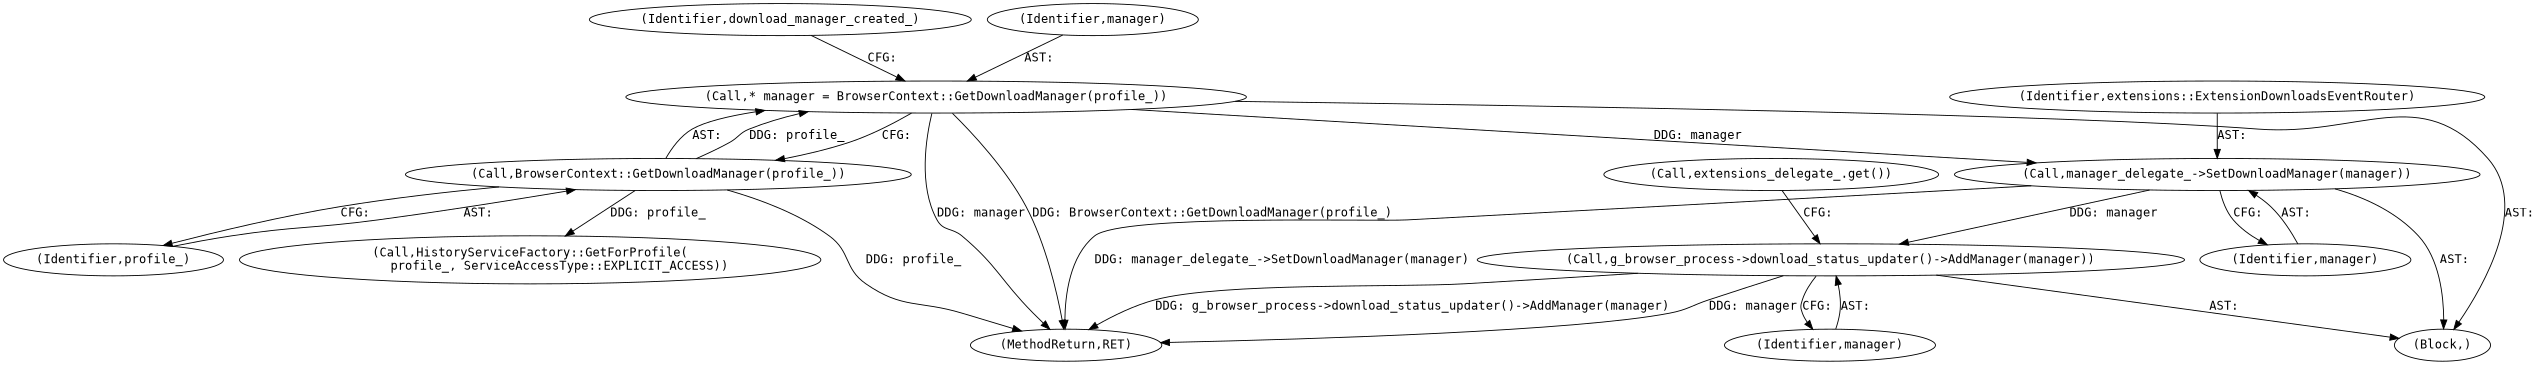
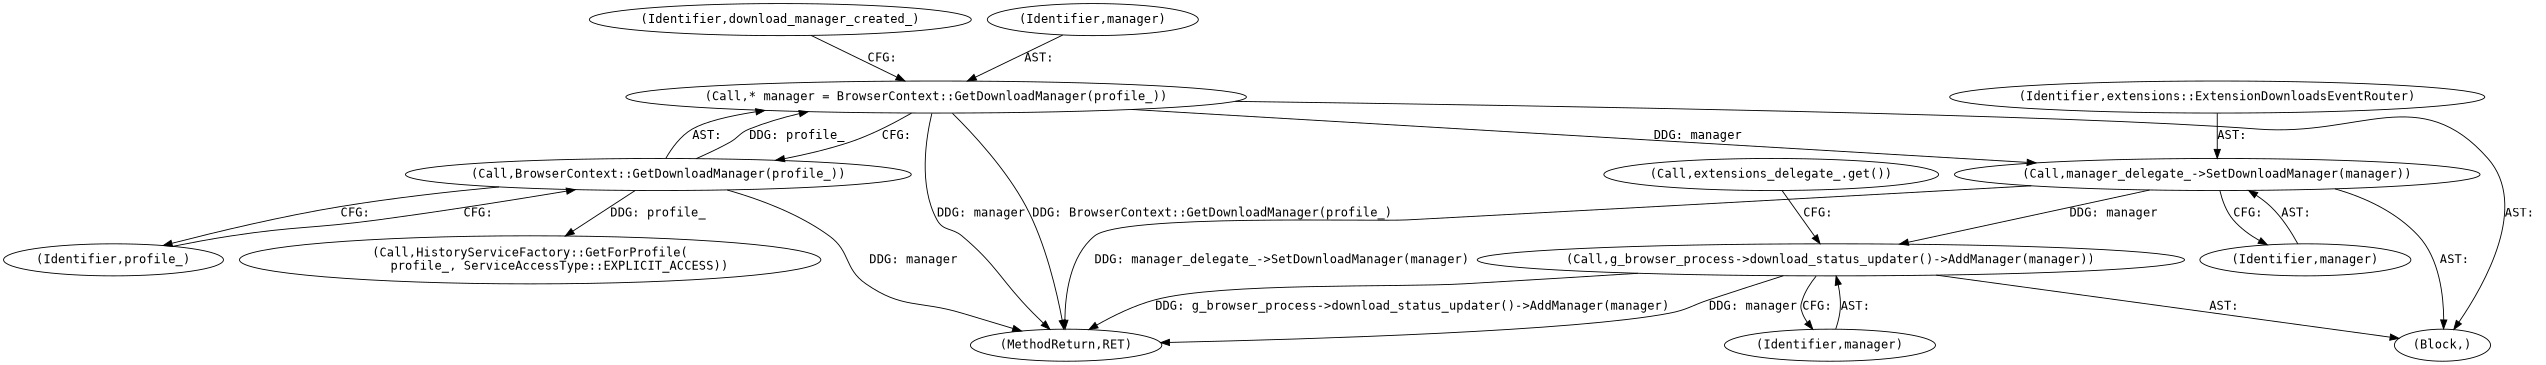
  digraph {
    fontname="DejaVu Sans Mono"
    node [fontname="DejaVu Sans Mono"]
    edge [fontname="DejaVu Sans Mono"]
    n1 [label="(Call,g_browser_process->download_status_updater()->AddManager(manager))"]
    n2 [label="(MethodReturn,RET)"]
    n3 [label="(Block,)"]
    n4 [label="(Identifier,manager)"]
    n5 [label="(Call,manager_delegate_->SetDownloadManager(manager))"]
    n6 [label="(Identifier,manager)"]
    n7 [label="(Call,* manager = BrowserContext::GetDownloadManager(profile_))"]
    n8 [label="(Call,BrowserContext::GetDownloadManager(profile_))"]
    n9 [label="(Call,HistoryServiceFactory::GetForProfile(\n        profile_, ServiceAccessType::EXPLICIT_ACCESS))"]
    n10 [label="(Identifier,profile_)"]
    n11 [label="(Call,extensions_delegate_.get())"]
    n12 [label="(Identifier,download_manager_created_)"]
    n13 [label="(Identifier,manager)"]
    n14 [label="(Identifier,extensions::ExtensionDownloadsEventRouter)"]
    n1 -> n2 [label="DDG: g_browser_process->download_status_updater()->AddManager(manager)"]
    n1 -> n2 [label="DDG: manager"]
    n1 -> n3 [label="AST: "]
    n1 -> n4 [label="CFG: "]
    n4 -> n1 [label="AST: "]
    n5 -> n1 [label="DDG: manager"]
    n5 -> n2 [label="DDG: manager_delegate_->SetDownloadManager(manager)"]
    n5 -> n3 [label="AST: "]
    n5 -> n6 [label="CFG: "]
    n6 -> n5 [label="AST: "]
    n7 -> n2 [label="DDG: manager"]
    n7 -> n2 [label="DDG: BrowserContext::GetDownloadManager(profile_)"]
    n7 -> n3 [label="AST: "]
    n7 -> n5 [label="DDG: manager"]
    n7 -> n8 [label="CFG: "]
-   n8 -> n2 [label="DDG: profile_"]
+   n8 -> n2 [label="DDG: manager"]
    n8 -> n7 [label="AST: "]
    n8 -> n7 [label="DDG: profile_"]
    n8 -> n9 [label="DDG: profile_"]
    n8 -> n10 [label="CFG: "]
-   n10 -> n8 [label="AST: "]
+   n10 -> n8 [label="CFG: "]
    n11 -> n1 [label="CFG: "]
    n12 -> n7 [label="CFG: "]
    n13 -> n7 [label="AST: "]
    n14 -> n5 [label="AST: "]
  }
